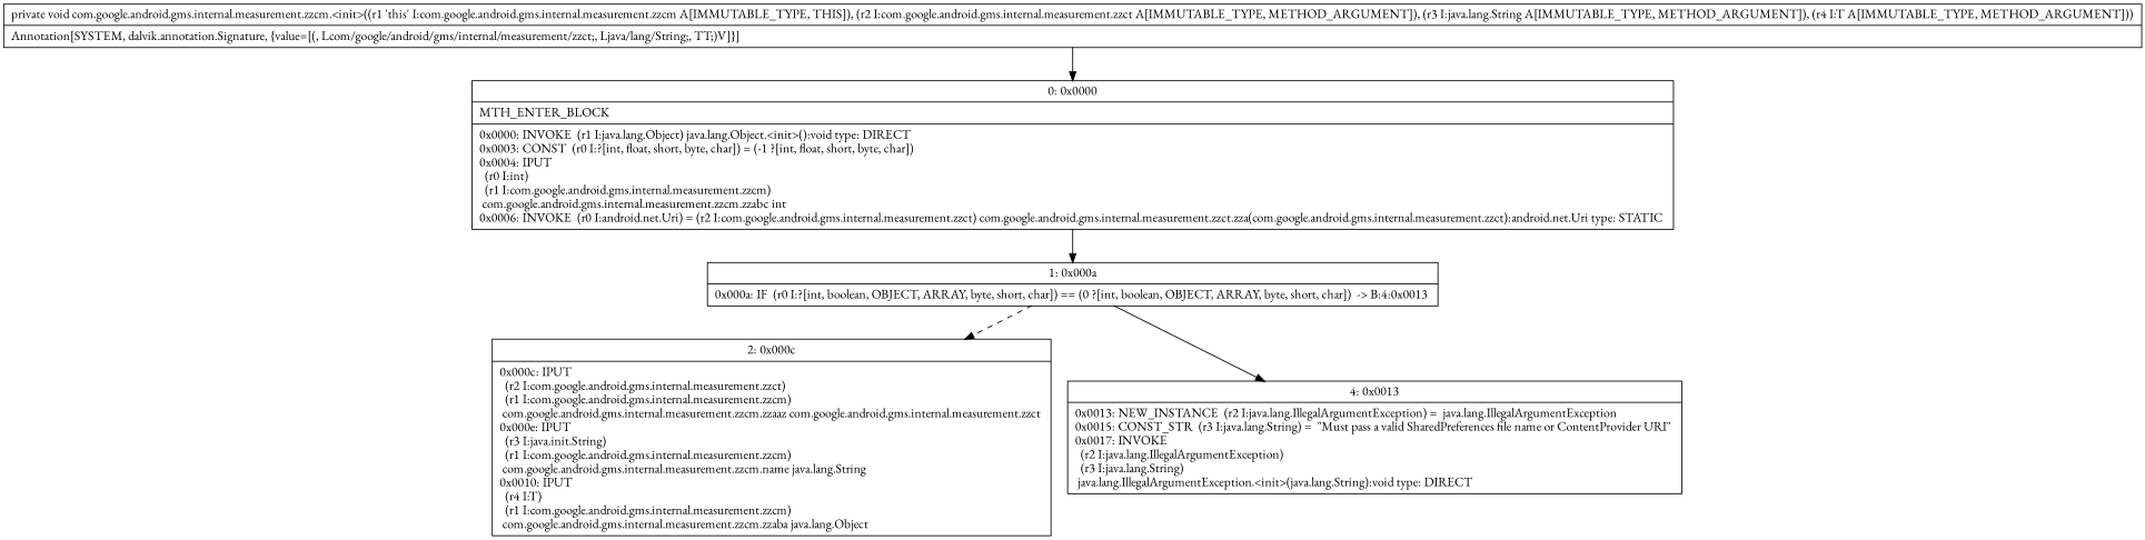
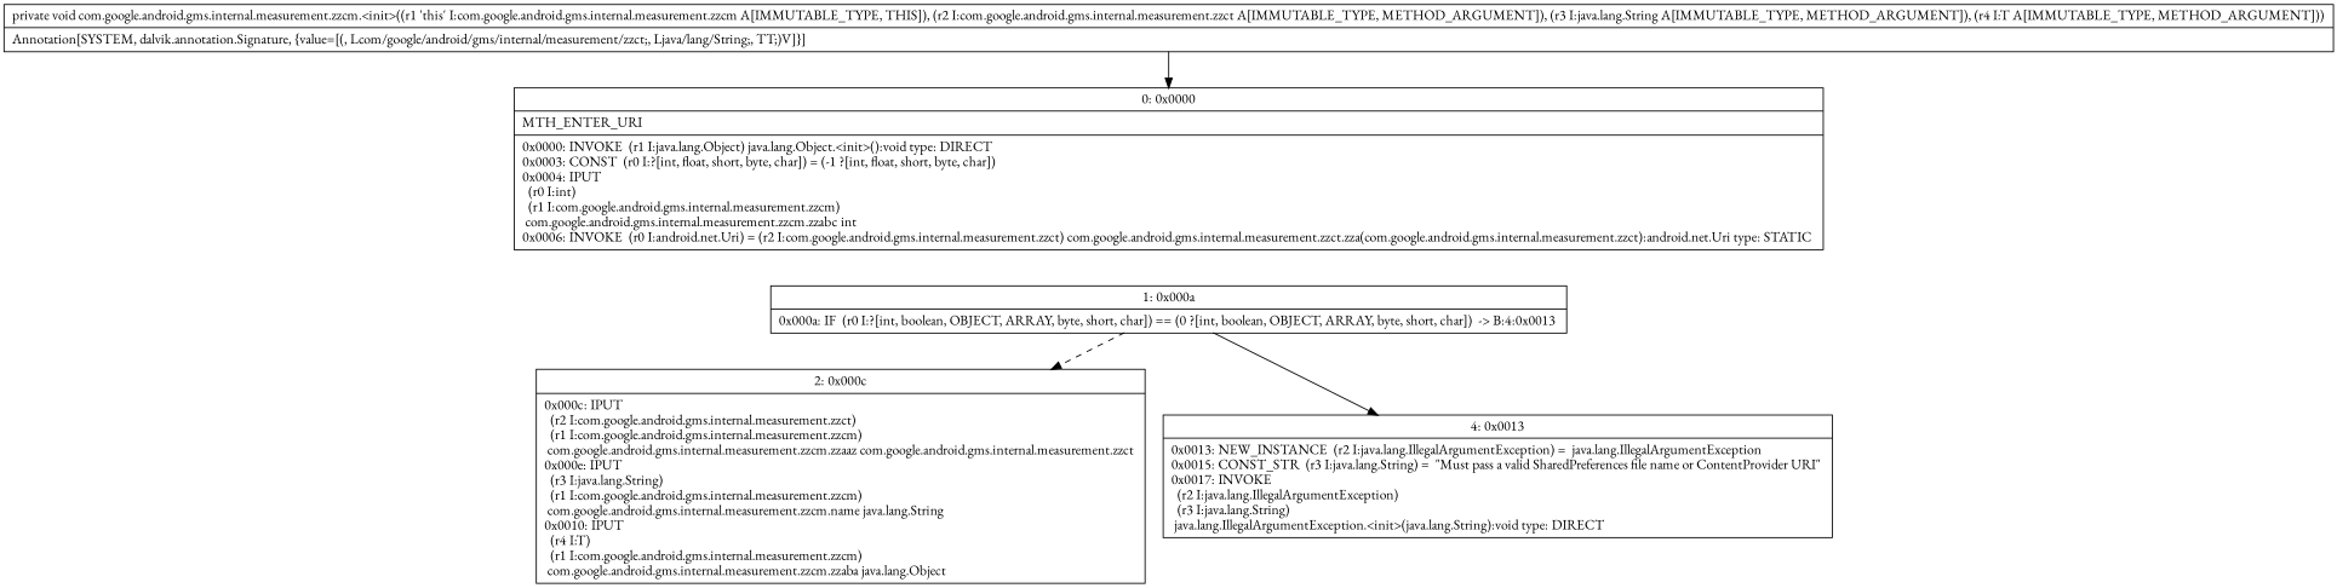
  digraph {
    fontname="EB Garamond"
    node [fontname="EB Garamond" shape=record]
    edge [fontname="EB Garamond"]
-   n1 [label="{0\:\ 0x0000|MTH_ENTER_BLOCK\l|0x0000: INVOKE  (r1 I:java.lang.Object) java.lang.Object.\<init\>():void type: DIRECT \l0x0003: CONST  (r0 I:?[int, float, short, byte, char]) = (\-1 ?[int, float, short, byte, char]) \l0x0004: IPUT  \l  (r0 I:int)\l  (r1 I:com.google.android.gms.internal.measurement.zzcm)\l com.google.android.gms.internal.measurement.zzcm.zzabc int \l0x0006: INVOKE  (r0 I:android.net.Uri) = (r2 I:com.google.android.gms.internal.measurement.zzct) com.google.android.gms.internal.measurement.zzct.zza(com.google.android.gms.internal.measurement.zzct):android.net.Uri type: STATIC \l}"]
+   n1 [label="{0\:\ 0x0000|MTH_ENTER_URI\l|0x0000: INVOKE  (r1 I:java.lang.Object) java.lang.Object.\<init\>():void type: DIRECT \l0x0003: CONST  (r0 I:?[int, float, short, byte, char]) = (\-1 ?[int, float, short, byte, char]) \l0x0004: IPUT  \l  (r0 I:int)\l  (r1 I:com.google.android.gms.internal.measurement.zzcm)\l com.google.android.gms.internal.measurement.zzcm.zzabc int \l0x0006: INVOKE  (r0 I:android.net.Uri) = (r2 I:com.google.android.gms.internal.measurement.zzct) com.google.android.gms.internal.measurement.zzct.zza(com.google.android.gms.internal.measurement.zzct):android.net.Uri type: STATIC \l}"]
    n2 [label="{1\:\ 0x000a|0x000a: IF  (r0 I:?[int, boolean, OBJECT, ARRAY, byte, short, char]) == (0 ?[int, boolean, OBJECT, ARRAY, byte, short, char])  \-\> B:4:0x0013 \l}"]
-   n3 [label="{2\:\ 0x000c|0x000c: IPUT  \l  (r2 I:com.google.android.gms.internal.measurement.zzct)\l  (r1 I:com.google.android.gms.internal.measurement.zzcm)\l com.google.android.gms.internal.measurement.zzcm.zzaaz com.google.android.gms.internal.measurement.zzct \l0x000e: IPUT  \l  (r3 I:java.init.String)\l  (r1 I:com.google.android.gms.internal.measurement.zzcm)\l com.google.android.gms.internal.measurement.zzcm.name java.lang.String \l0x0010: IPUT  \l  (r4 I:T)\l  (r1 I:com.google.android.gms.internal.measurement.zzcm)\l com.google.android.gms.internal.measurement.zzcm.zzaba java.lang.Object \l}"]
+   n3 [label="{2\:\ 0x000c|0x000c: IPUT  \l  (r2 I:com.google.android.gms.internal.measurement.zzct)\l  (r1 I:com.google.android.gms.internal.measurement.zzcm)\l com.google.android.gms.internal.measurement.zzcm.zzaaz com.google.android.gms.internal.measurement.zzct \l0x000e: IPUT  \l  (r3 I:java.lang.String)\l  (r1 I:com.google.android.gms.internal.measurement.zzcm)\l com.google.android.gms.internal.measurement.zzcm.name java.lang.String \l0x0010: IPUT  \l  (r4 I:T)\l  (r1 I:com.google.android.gms.internal.measurement.zzcm)\l com.google.android.gms.internal.measurement.zzcm.zzaba java.lang.Object \l}"]
    n4 [label="{4\:\ 0x0013|0x0013: NEW_INSTANCE  (r2 I:java.lang.IllegalArgumentException) =  java.lang.IllegalArgumentException \l0x0015: CONST_STR  (r3 I:java.lang.String) =  \"Must pass a valid SharedPreferences file name or ContentProvider URI\" \l0x0017: INVOKE  \l  (r2 I:java.lang.IllegalArgumentException)\l  (r3 I:java.lang.String)\l java.lang.IllegalArgumentException.\<init\>(java.lang.String):void type: DIRECT \l}"]
    n5 [label="{private void com.google.android.gms.internal.measurement.zzcm.\<init\>((r1 'this' I:com.google.android.gms.internal.measurement.zzcm A[IMMUTABLE_TYPE, THIS]), (r2 I:com.google.android.gms.internal.measurement.zzct A[IMMUTABLE_TYPE, METHOD_ARGUMENT]), (r3 I:java.lang.String A[IMMUTABLE_TYPE, METHOD_ARGUMENT]), (r4 I:T A[IMMUTABLE_TYPE, METHOD_ARGUMENT]))  | Annotation[SYSTEM, dalvik.annotation.Signature, \{value=[(, Lcom\/google\/android\/gms\/internal\/measurement\/zzct;, Ljava\/lang\/String;, TT;)V]\}]\l}"]
-   n1 -> n2
    n2 -> n3 [style=dashed]
    n2 -> n4
    n5 -> n1
  }
